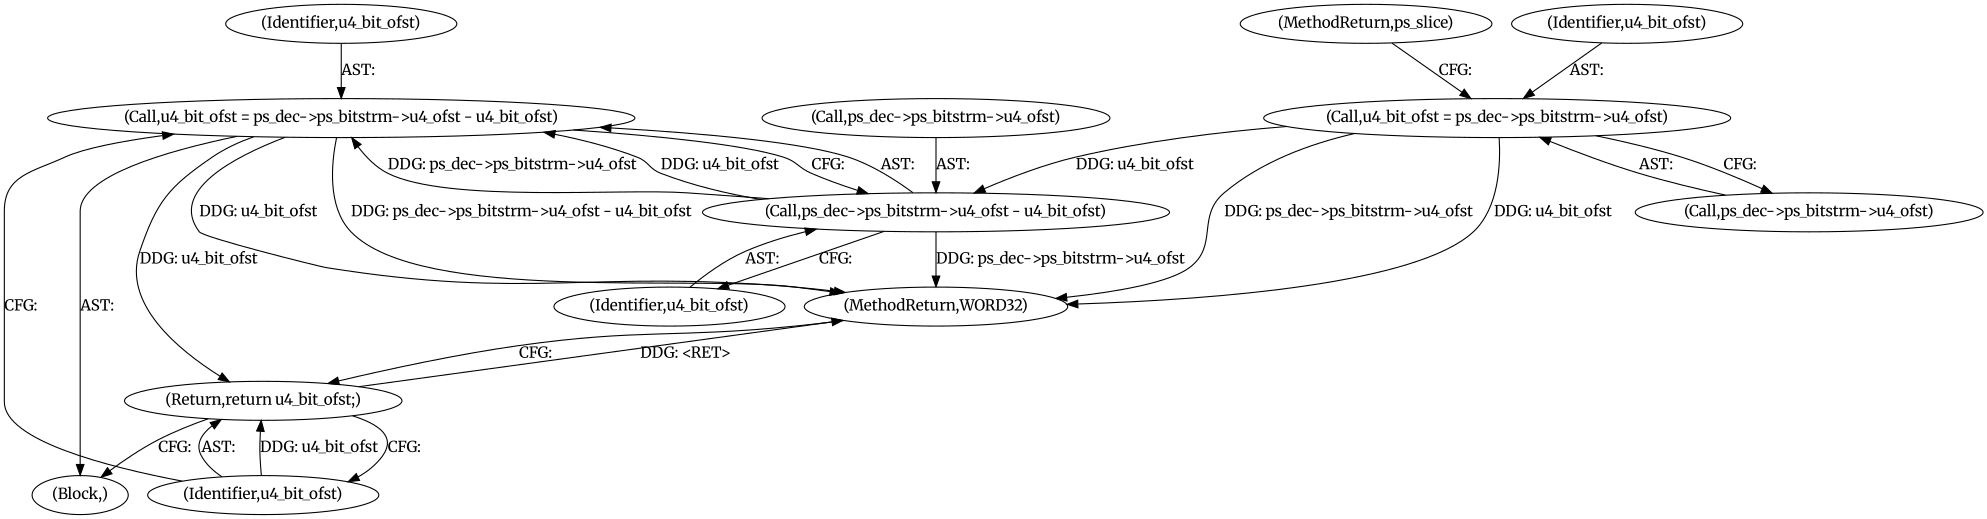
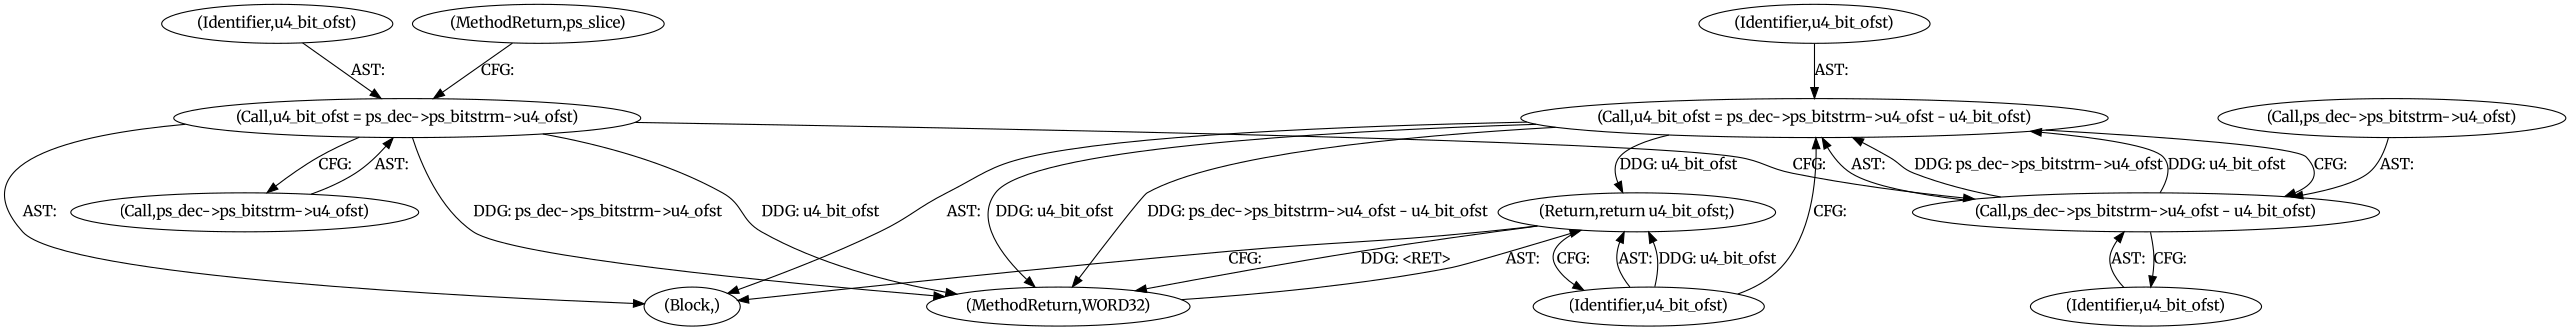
  digraph {
    fontname=Merriweather
    node [fontname=Merriweather]
    edge [fontname=Merriweather]
    n1 [label="(Call,u4_bit_ofst = ps_dec->ps_bitstrm->u4_ofst - u4_bit_ofst)"]
    n2 [label="(Call,ps_dec->ps_bitstrm->u4_ofst - u4_bit_ofst)"]
    n3 [label="(Return,return u4_bit_ofst;)"]
    n4 [label="(Block,)"]
    n5 [label="(MethodReturn,WORD32)"]
    n6 [label="(Identifier,u4_bit_ofst)"]
    n7 [label="(Identifier,u4_bit_ofst)"]
    n8 [label="(Call,u4_bit_ofst = ps_dec->ps_bitstrm->u4_ofst)"]
    n9 [label="(Call,ps_dec->ps_bitstrm->u4_ofst)"]
    n10 [label="(Call,ps_dec->ps_bitstrm->u4_ofst)"]
    n11 [label="(Identifier,u4_bit_ofst)"]
    n12 [label="(MethodReturn,ps_slice)"]
    n13 [label="(Identifier,u4_bit_ofst)"]
    n1 -> n2 [label="CFG: "]
    n1 -> n3 [label="DDG: u4_bit_ofst"]
    n1 -> n4 [label="AST: "]
    n1 -> n5 [label="DDG: u4_bit_ofst"]
    n1 -> n5 [label="DDG: ps_dec->ps_bitstrm->u4_ofst - u4_bit_ofst"]
    n2 -> n1 [label="AST: "]
    n2 -> n1 [label="DDG: ps_dec->ps_bitstrm->u4_ofst"]
    n2 -> n1 [label="DDG: u4_bit_ofst"]
-   n2 -> n5 [label="DDG: ps_dec->ps_bitstrm->u4_ofst"]
    n2 -> n6 [label="CFG: "]
    n3 -> n4 [label="CFG: "]
    n3 -> n5 [label="DDG: <RET>"]
    n3 -> n7 [label="CFG: "]
-   n5 -> n3 [label="CFG: "]
+   n5 -> n3 [label="AST: "]
    n6 -> n2 [label="AST: "]
    n7 -> n1 [label="CFG: "]
    n7 -> n3 [label="AST: "]
    n7 -> n3 [label="DDG: u4_bit_ofst"]
-   n8 -> n2 [label="DDG: u4_bit_ofst"]
+   n8 -> n2 [label="CFG: "]
+   n8 -> n4 [label="AST: "]
    n8 -> n5 [label="DDG: ps_dec->ps_bitstrm->u4_ofst"]
    n8 -> n5 [label="DDG: u4_bit_ofst"]
    n8 -> n9 [label="CFG: "]
    n9 -> n8 [label="AST: "]
    n10 -> n2 [label="AST: "]
    n11 -> n8 [label="AST: "]
    n12 -> n8 [label="CFG: "]
    n13 -> n1 [label="AST: "]
  }
